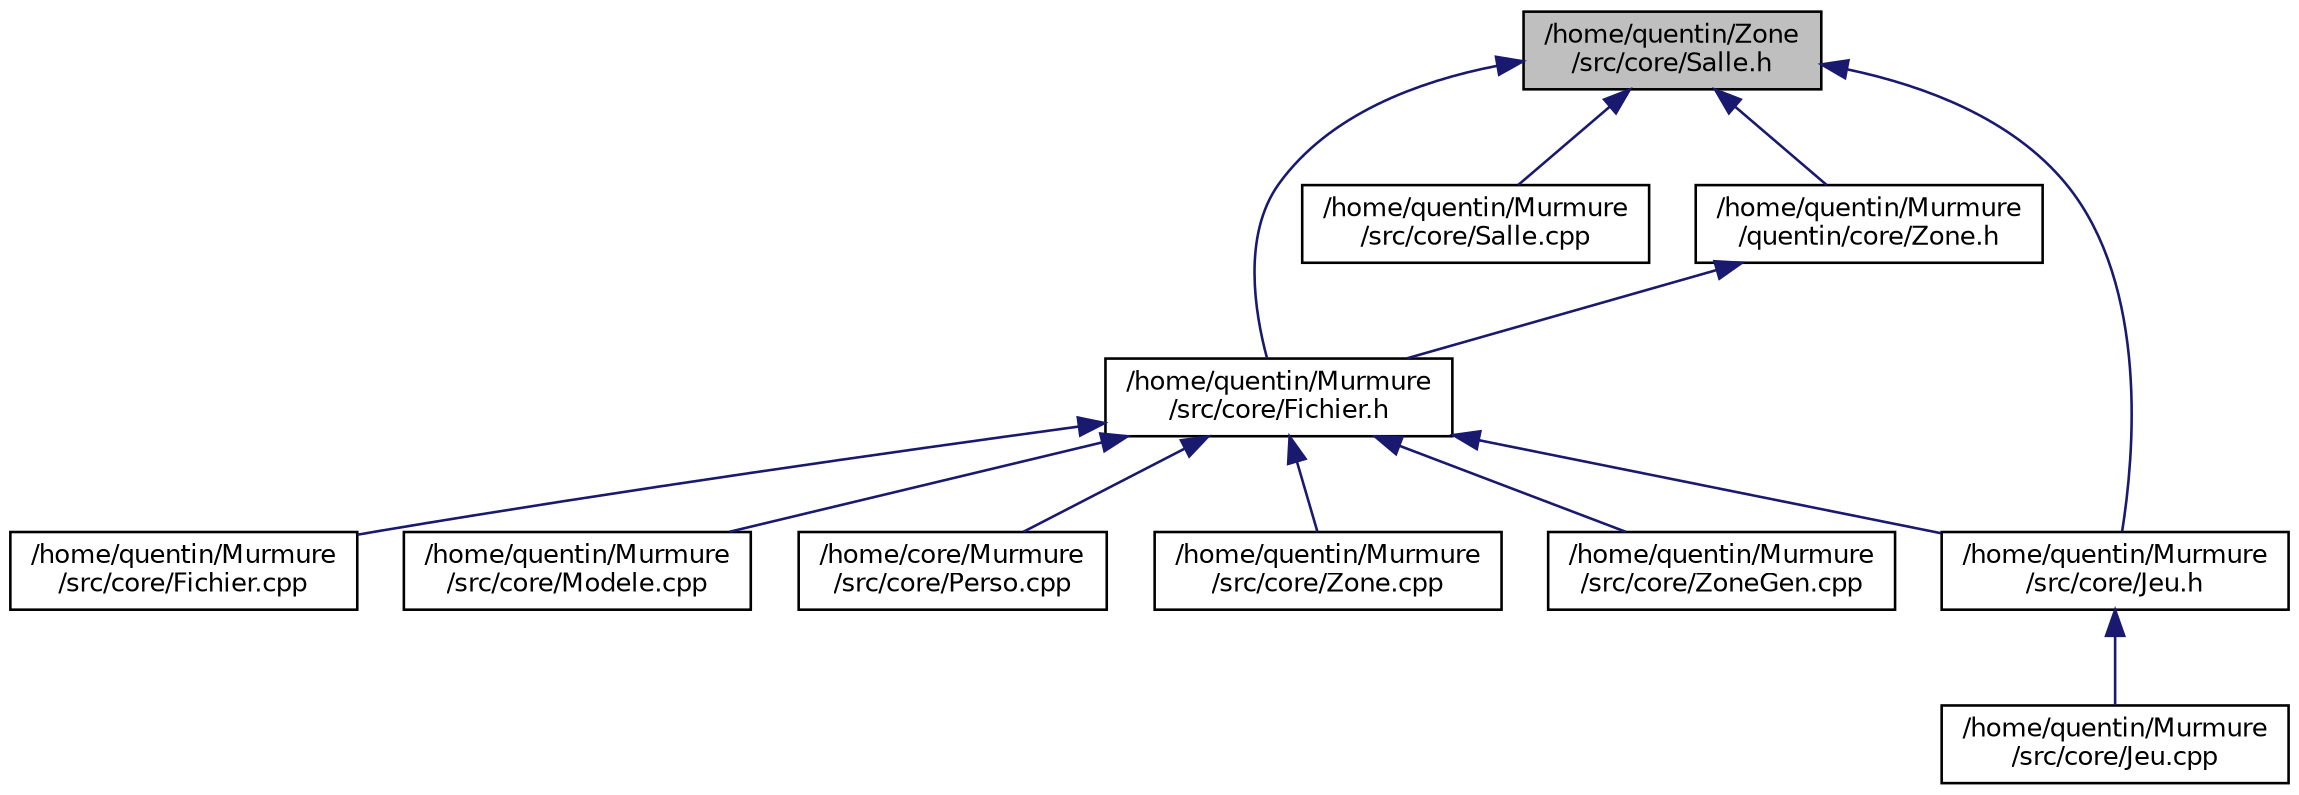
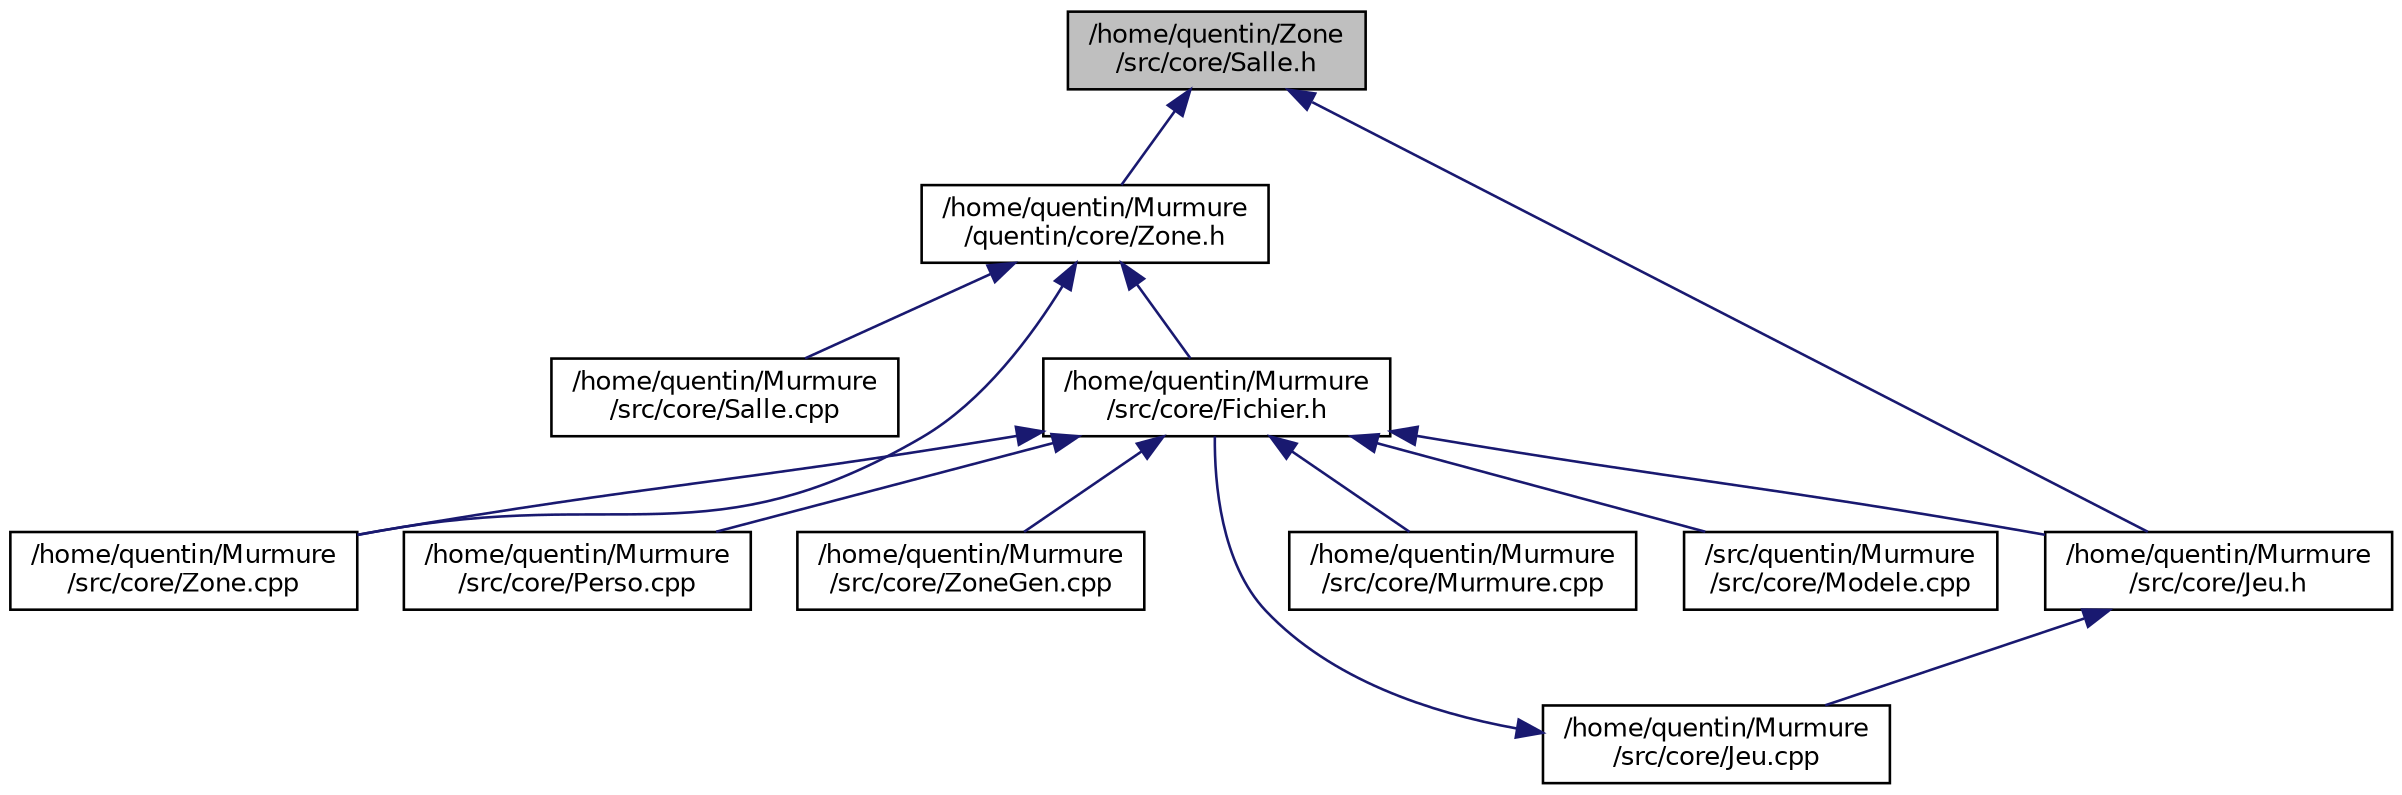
  digraph {
    node [color=black fillcolor=white fontname=Helvetica fontsize=10 shape=record style=filled]
    edge [color=midnightblue dir=back fontname=Helvetica fontsize=10 labelfontname=Helvetica labelfontsize=10 style=solid]
    n1 [fillcolor=grey75 fontcolor=black height=0.2 label="/home/quentin/Zone\l/src/core/Salle.h" width=0.4]
    n2 [height=0.2 label="/home/quentin/Murmure\l/src/core/Fichier.h" width=0.4]
    n3 [height=0.2 label="/home/quentin/Murmure\l/src/core/Salle.cpp" width=0.4]
    n4 [height=0.2 label="/home/quentin/Murmure\l/quentin/core/Zone.h" width=0.4]
    n5 [height=0.2 label="/home/quentin/Murmure\l/src/core/Jeu.h" width=0.4]
-   n6 [height=0.2 label="/home/quentin/Murmure\l/src/core/Fichier.cpp" width=0.4]
-   n7 [height=0.2 label="/home/quentin/Murmure\l/src/core/Modele.cpp" width=0.4]
-   n8 [height=0.2 label="/home/core/Murmure\l/src/core/Perso.cpp" width=0.4]
+   n6 [height=0.2 label="/home/quentin/Murmure\l/src/core/Murmure.cpp" width=0.4]
+   n7 [height=0.2 label="/src/quentin/Murmure\l/src/core/Modele.cpp" width=0.4]
+   n8 [height=0.2 label="/home/quentin/Murmure\l/src/core/Perso.cpp" width=0.4]
    n9 [height=0.2 label="/home/quentin/Murmure\l/src/core/Zone.cpp" width=0.4]
    n10 [height=0.2 label="/home/quentin/Murmure\l/src/core/ZoneGen.cpp" width=0.4]
    n11 [height=0.2 label="/home/quentin/Murmure\l/src/core/Jeu.cpp" width=0.4]
-   n1 -> n2
-   n1 -> n3
+   n11 -> n2
+   n4 -> n3
    n1 -> n4
    n1 -> n5
    n2 -> n5
    n2 -> n6
    n2 -> n7
    n2 -> n8
    n2 -> n9
    n2 -> n10
    n4 -> n2
+   n4 -> n9
    n5 -> n11
  }
